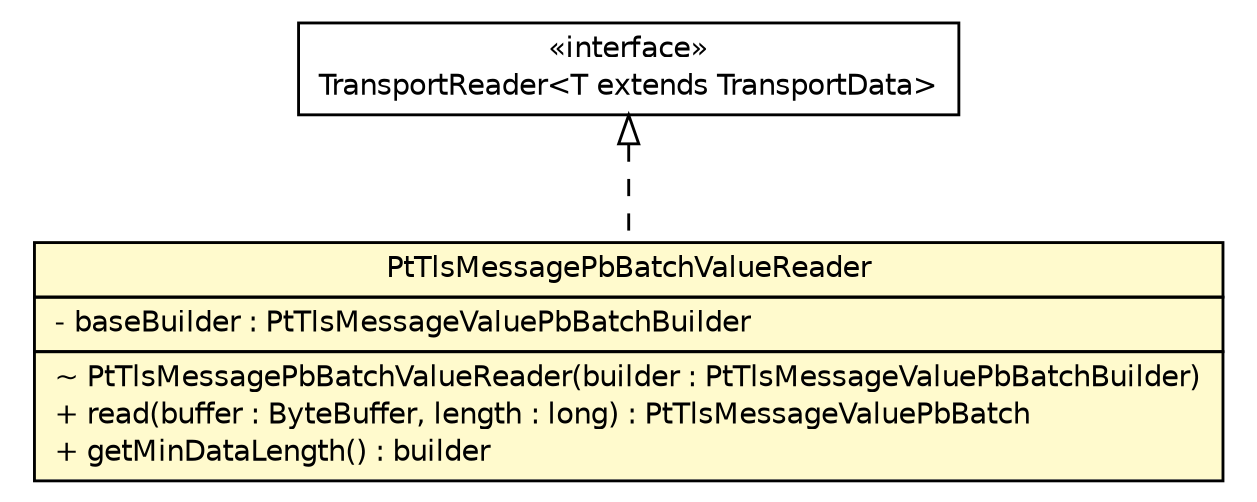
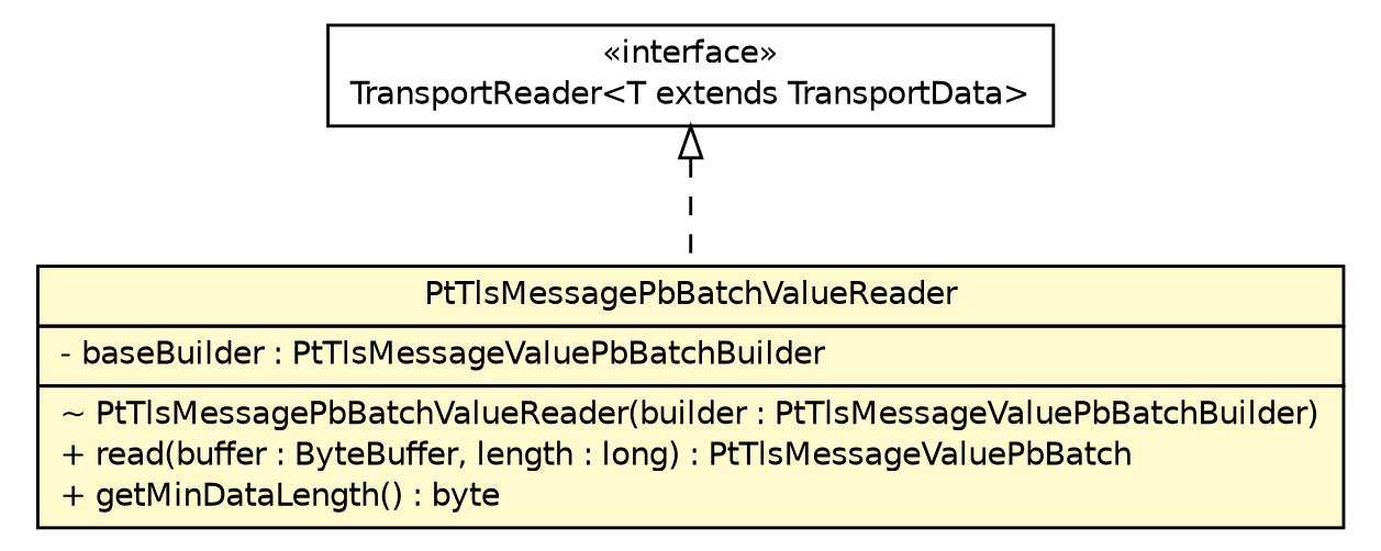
  digraph {
    nodesep=0.25
    ranksep=0.5
    node [fontcolor=black fontname=Helvetica fontsize=10.0 shape=plaintext]
    n1 [label=<<table title="de.hsbremen.tc.tnc.message.t.serialize.bytebuffer.TransportReader" border="0" cellborder="1" cellspacing="0" cellpadding="2" port="p" href="../../../../../../../de/hsbremen/tc/tnc/message/t/serialize/bytebuffer/TransportReader.html"> 		<tr><td><table border="0" cellspacing="0" cellpadding="1"> <tr><td align="center" balign="center"> &#171;interface&#187; </td></tr> <tr><td align="center" balign="center"> TransportReader&lt;T extends TransportData&gt; </td></tr> 		</table></td></tr> 		</table>>]
-   n2 [label=<<table title="org.ietf.nea.pt.serialize.reader.bytebuffer.PtTlsMessagePbBatchValueReader" border="0" cellborder="1" cellspacing="0" cellpadding="2" port="p" bgcolor="lemonChiffon" href="./PtTlsMessagePbBatchValueReader.html"> 		<tr><td><table border="0" cellspacing="0" cellpadding="1"> <tr><td align="center" balign="center"> PtTlsMessagePbBatchValueReader </td></tr> 		</table></td></tr> 		<tr><td><table border="0" cellspacing="0" cellpadding="1"> <tr><td align="left" balign="left"> - baseBuilder : PtTlsMessageValuePbBatchBuilder </td></tr> 		</table></td></tr> 		<tr><td><table border="0" cellspacing="0" cellpadding="1"> <tr><td align="left" balign="left"> ~ PtTlsMessagePbBatchValueReader(builder : PtTlsMessageValuePbBatchBuilder) </td></tr> <tr><td align="left" balign="left"> + read(buffer : ByteBuffer, length : long) : PtTlsMessageValuePbBatch </td></tr> <tr><td align="left" balign="left"> + getMinDataLength() : builder </td></tr> 		</table></td></tr> 		</table>>]
+   n2 [label=<<table title="org.ietf.nea.pt.serialize.reader.bytebuffer.PtTlsMessagePbBatchValueReader" border="0" cellborder="1" cellspacing="0" cellpadding="2" port="p" bgcolor="lemonChiffon" href="./PtTlsMessagePbBatchValueReader.html"> 		<tr><td><table border="0" cellspacing="0" cellpadding="1"> <tr><td align="center" balign="center"> PtTlsMessagePbBatchValueReader </td></tr> 		</table></td></tr> 		<tr><td><table border="0" cellspacing="0" cellpadding="1"> <tr><td align="left" balign="left"> - baseBuilder : PtTlsMessageValuePbBatchBuilder </td></tr> 		</table></td></tr> 		<tr><td><table border="0" cellspacing="0" cellpadding="1"> <tr><td align="left" balign="left"> ~ PtTlsMessagePbBatchValueReader(builder : PtTlsMessageValuePbBatchBuilder) </td></tr> <tr><td align="left" balign="left"> + read(buffer : ByteBuffer, length : long) : PtTlsMessageValuePbBatch </td></tr> <tr><td align="left" balign="left"> + getMinDataLength() : byte </td></tr> 		</table></td></tr> 		</table>>]
    n1 -> n2 [arrowtail=empty dir=back fontname=Helvetica fontsize=10 headport=p labelfontname=Helvetica labelfontsize=10 style=dashed tailport=p]
  }
